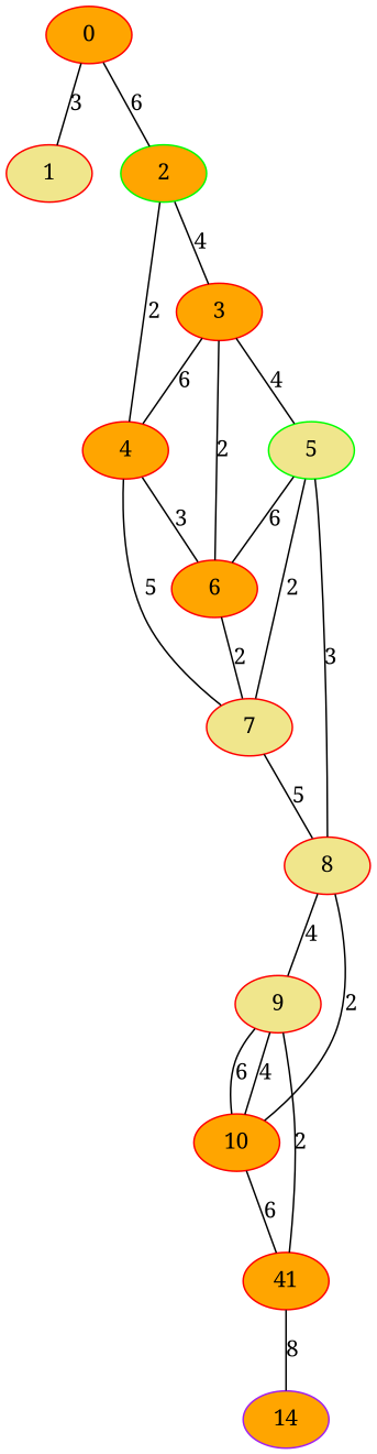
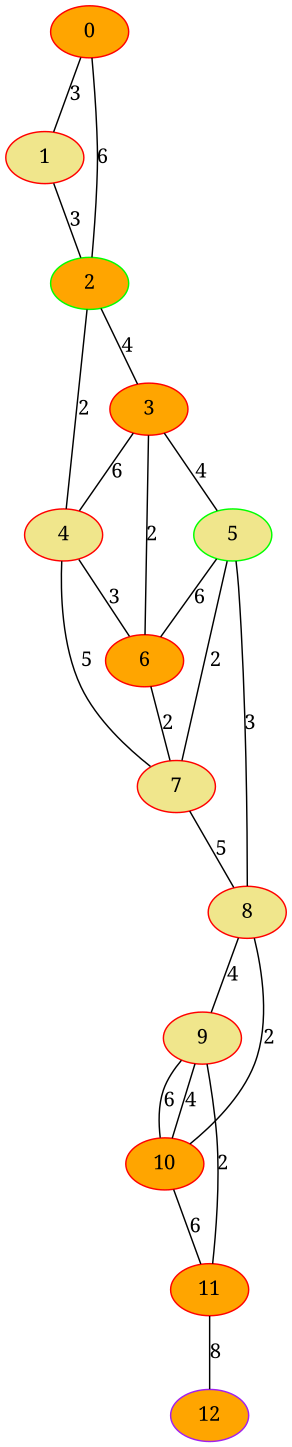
  graph {
    fontname="Noto Serif"
    node [color=red fillcolor=orange fontname="Noto Serif" style=filled weight=1]
    edge [fontname="Noto Serif"]
    1 [fillcolor=khaki]
    0
    2 [color=green]
    3
-   4
+   4 [fillcolor=khaki]
    5 [color=green fillcolor=khaki weight=2]
    6
    7 [fillcolor=khaki]
    8 [fillcolor=khaki]
    9 [fillcolor=khaki]
    10 [weight=2]
-   11 [label=41]
-   12 [color=purple weight=4 label=14]
+   11
+   12 [color=purple weight=4]
+   1 -- 2 [label=3]
    0 -- 1 [label=3]
    0 -- 2 [label=6]
    2 -- 3 [label=4]
    2 -- 4 [label=2]
    3 -- 4 [label=6]
    3 -- 5 [label=4]
    3 -- 6 [label=2]
    4 -- 6 [label=3]
    4 -- 7 [label=5]
    5 -- 6 [label=6]
    5 -- 7 [label=2]
    5 -- 8 [label=3]
    6 -- 7 [label=2]
    7 -- 8 [label=5]
    8 -- 9 [label=4]
    8 -- 10 [label=2]
    9 -- 10 [label=6]
    9 -- 10 [label=4]
    9 -- 11 [label=2]
    10 -- 11 [label=6]
    11 -- 12 [label=8]
  }
